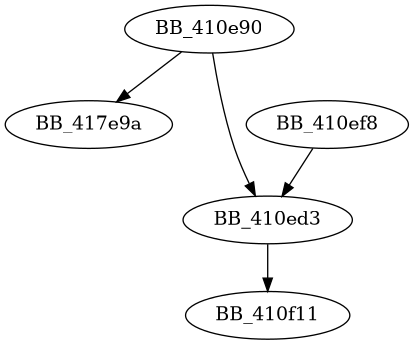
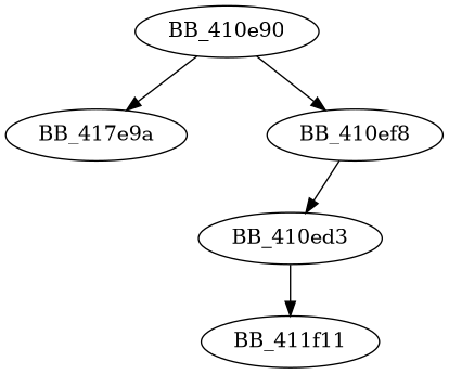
  digraph {
    n1 [label=BB_417e9a]
    BB_410e90
    BB_410ed3
-   BB_410f11
+   BB_410f11 [label=BB_411f11]
    BB_410ef8
    BB_410e90 -> n1
-   BB_410e90 -> BB_410ed3
+   BB_410e90 -> BB_410ef8
    BB_410ed3 -> BB_410f11
    BB_410ef8 -> BB_410ed3
  }
